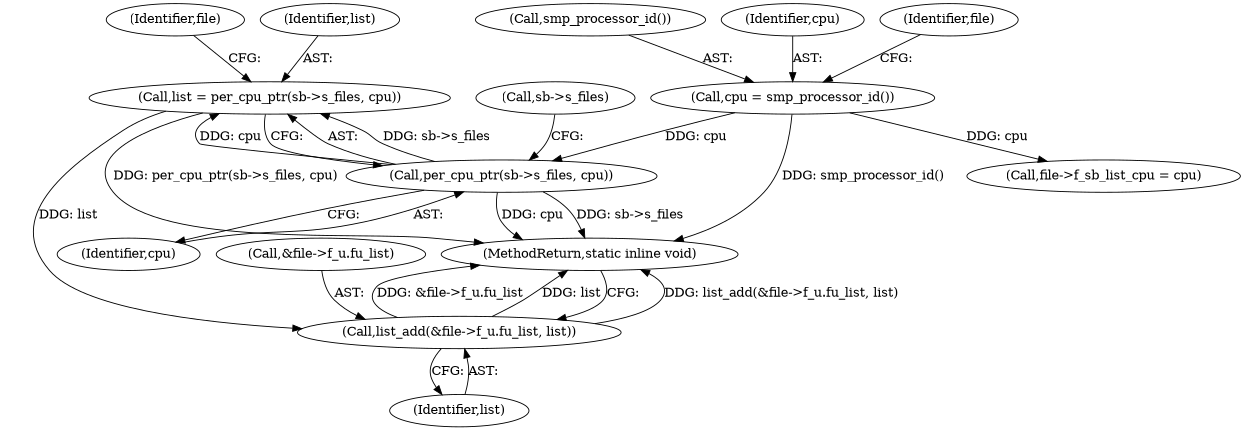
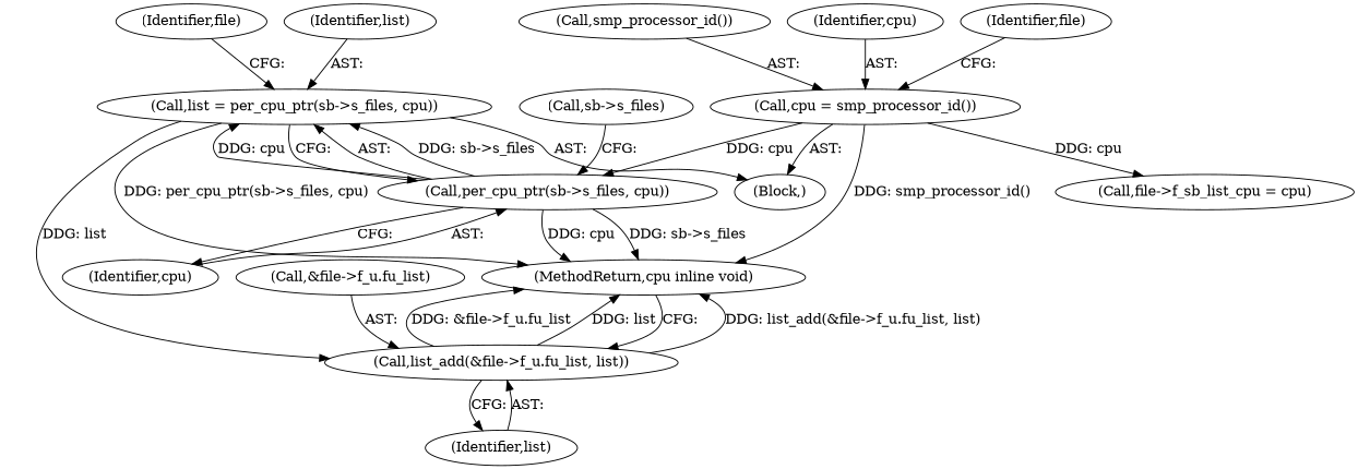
  digraph {
    n1 [label="(Call,list = per_cpu_ptr(sb->s_files, cpu))"]
    n2 [label="(Call,per_cpu_ptr(sb->s_files, cpu))"]
    n3 [label="(Call,list_add(&file->f_u.fu_list, list))"]
-   n5 [label="(MethodReturn,static inline void)"]
+   n4 [label="(Block,)"]
+   n5 [label="(MethodReturn,cpu inline void)"]
    n6 [label="(Identifier,cpu)"]
    n7 [label="(Identifier,list)"]
    n8 [label="(Call,cpu = smp_processor_id())"]
    n9 [label="(Call,file->f_sb_list_cpu = cpu)"]
    n10 [label="(Call,smp_processor_id())"]
    n11 [label="(Identifier,file)"]
    n12 [label="(Identifier,cpu)"]
    n13 [label="(Identifier,file)"]
    n14 [label="(Call,sb->s_files)"]
    n15 [label="(Call,&file->f_u.fu_list)"]
    n16 [label="(Identifier,list)"]
    n1 -> n2 [label="CFG: "]
    n1 -> n3 [label="DDG: list"]
+   n1 -> n4 [label="AST: "]
    n1 -> n5 [label="DDG: per_cpu_ptr(sb->s_files, cpu)"]
    n2 -> n1 [label="AST: "]
    n2 -> n1 [label="DDG: sb->s_files"]
    n2 -> n1 [label="DDG: cpu"]
    n2 -> n5 [label="DDG: sb->s_files"]
    n2 -> n5 [label="DDG: cpu"]
    n2 -> n6 [label="CFG: "]
    n3 -> n5 [label="DDG: list_add(&file->f_u.fu_list, list)"]
    n3 -> n5 [label="DDG: &file->f_u.fu_list"]
    n3 -> n5 [label="DDG: list"]
    n3 -> n7 [label="CFG: "]
    n5 -> n3 [label="CFG: "]
    n6 -> n2 [label="AST: "]
    n7 -> n3 [label="AST: "]
    n8 -> n2 [label="DDG: cpu"]
+   n8 -> n4 [label="AST: "]
    n8 -> n5 [label="DDG: smp_processor_id()"]
    n8 -> n9 [label="DDG: cpu"]
    n10 -> n8 [label="AST: "]
    n11 -> n1 [label="CFG: "]
    n12 -> n8 [label="AST: "]
    n13 -> n8 [label="CFG: "]
    n14 -> n2 [label="CFG: "]
    n15 -> n3 [label="AST: "]
    n16 -> n1 [label="AST: "]
  }
